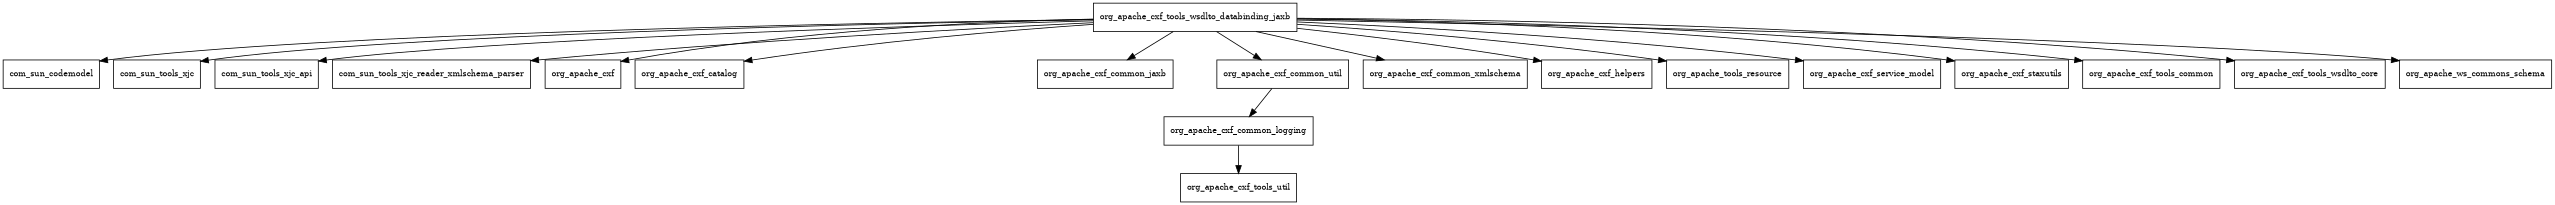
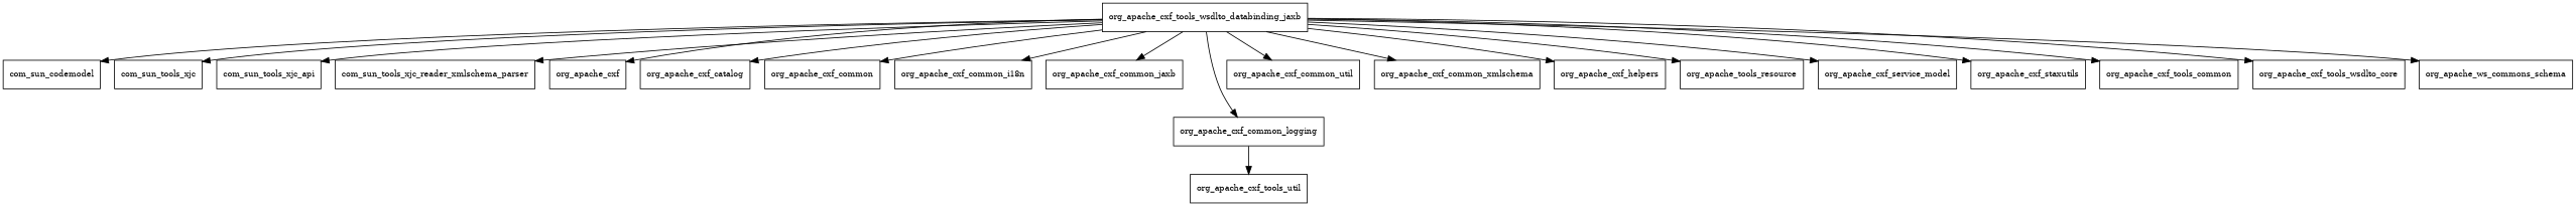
  digraph {
    node [fontsize=10.0 shape=box]
    org_apache_cxf_tools_wsdlto_databinding_jaxb
    com_sun_codemodel
    com_sun_tools_xjc
    com_sun_tools_xjc_api
    com_sun_tools_xjc_reader_xmlschema_parser
    org_apache_cxf
    org_apache_cxf_catalog
+   org_apache_cxf_common
+   org_apache_cxf_common_i18n
    org_apache_cxf_common_jaxb
    org_apache_cxf_common_logging
    org_apache_cxf_common_util
    org_apache_cxf_common_xmlschema
    org_apache_cxf_helpers
    n15 [label=org_apache_tools_resource]
    org_apache_cxf_service_model
    org_apache_cxf_staxutils
    org_apache_cxf_tools_common
    org_apache_cxf_tools_wsdlto_core
    org_apache_ws_commons_schema
    org_apache_cxf_tools_util
    org_apache_cxf_tools_wsdlto_databinding_jaxb -> com_sun_codemodel
    org_apache_cxf_tools_wsdlto_databinding_jaxb -> com_sun_tools_xjc
    org_apache_cxf_tools_wsdlto_databinding_jaxb -> com_sun_tools_xjc_api
    org_apache_cxf_tools_wsdlto_databinding_jaxb -> com_sun_tools_xjc_reader_xmlschema_parser
    org_apache_cxf_tools_wsdlto_databinding_jaxb -> org_apache_cxf
    org_apache_cxf_tools_wsdlto_databinding_jaxb -> org_apache_cxf_catalog
+   org_apache_cxf_tools_wsdlto_databinding_jaxb -> org_apache_cxf_common
+   org_apache_cxf_tools_wsdlto_databinding_jaxb -> org_apache_cxf_common_i18n
    org_apache_cxf_tools_wsdlto_databinding_jaxb -> org_apache_cxf_common_jaxb
-   org_apache_cxf_common_util -> org_apache_cxf_common_logging
+   org_apache_cxf_tools_wsdlto_databinding_jaxb -> org_apache_cxf_common_logging
    org_apache_cxf_tools_wsdlto_databinding_jaxb -> org_apache_cxf_common_util
    org_apache_cxf_tools_wsdlto_databinding_jaxb -> org_apache_cxf_common_xmlschema
    org_apache_cxf_tools_wsdlto_databinding_jaxb -> org_apache_cxf_helpers
    org_apache_cxf_tools_wsdlto_databinding_jaxb -> n15
    org_apache_cxf_tools_wsdlto_databinding_jaxb -> org_apache_cxf_service_model
    org_apache_cxf_tools_wsdlto_databinding_jaxb -> org_apache_cxf_staxutils
    org_apache_cxf_tools_wsdlto_databinding_jaxb -> org_apache_cxf_tools_common
    org_apache_cxf_tools_wsdlto_databinding_jaxb -> org_apache_cxf_tools_wsdlto_core
    org_apache_cxf_tools_wsdlto_databinding_jaxb -> org_apache_ws_commons_schema
    org_apache_cxf_common_logging -> org_apache_cxf_tools_util
  }
